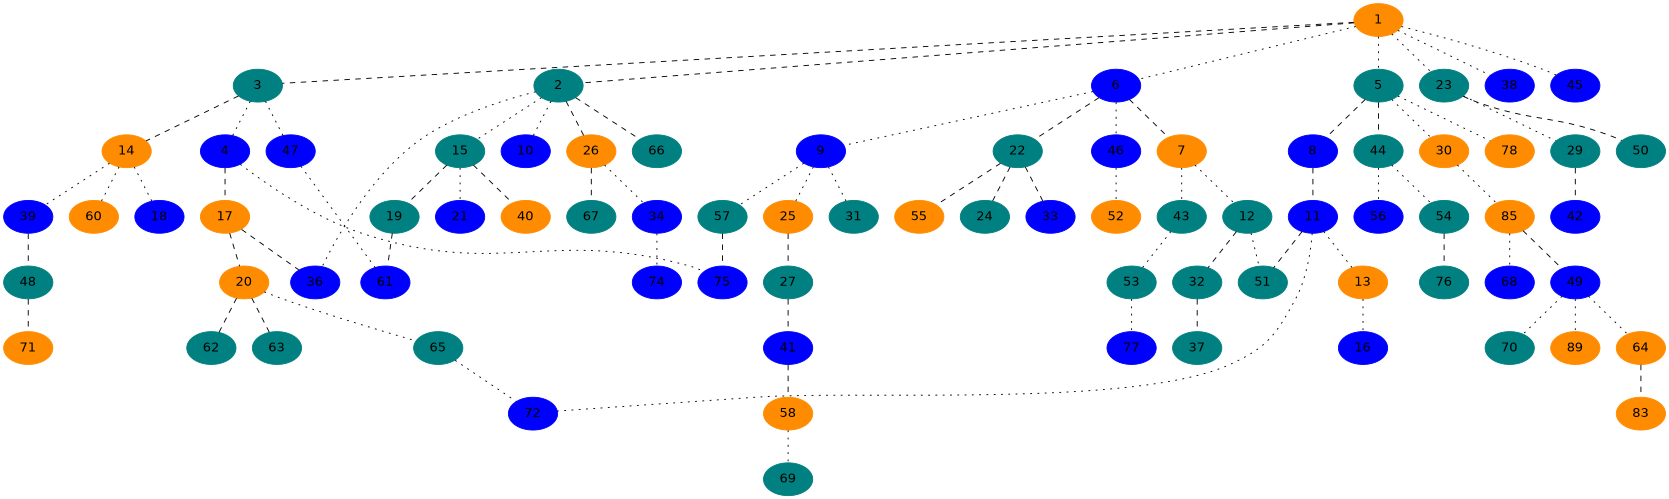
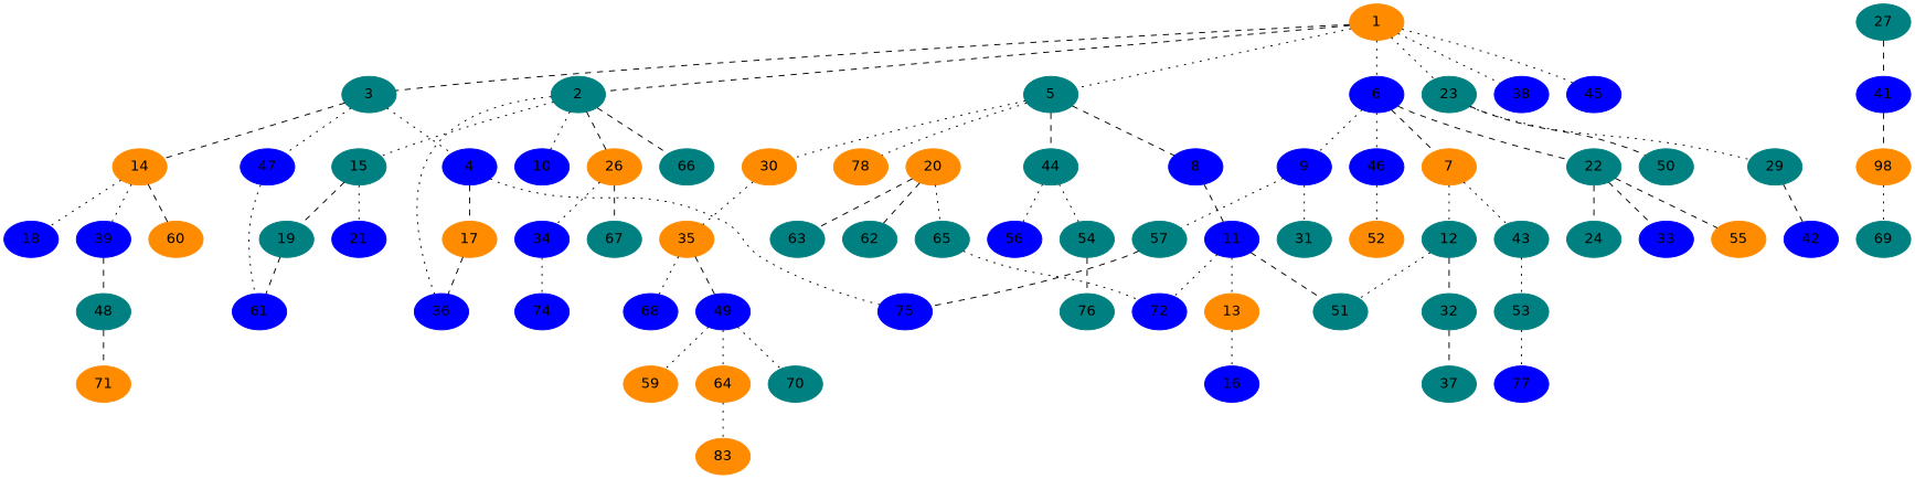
  graph {
    fontname="DejaVu Sans"
    node [color=teal fontname="DejaVu Sans" style=filled]
    edge [fontname="DejaVu Sans" style=dotted]
    1 [color=darkorange]
    2
    3
    5
    6 [color=blue]
    23
    38 [color=blue]
    45 [color=blue]
    10 [color=blue]
    15
    26 [color=darkorange]
    36 [color=blue]
    66
    4 [color=blue]
    14 [color=darkorange]
    47 [color=blue]
    8 [color=blue]
    n18 [color=darkorange label=78]
    30 [color=darkorange]
    44
    7 [color=darkorange]
    9 [color=blue]
    22
    46 [color=blue]
    29
    50
    19
    21 [color=blue]
-   40 [color=darkorange]
    34 [color=blue]
    67
    17 [color=darkorange]
    75 [color=blue]
    18 [color=blue]
    39 [color=blue]
    60 [color=darkorange]
    61 [color=blue]
    20 [color=darkorange]
    11 [color=blue]
-   35 [color=darkorange label=85]
+   35 [color=darkorange]
    54
    56 [color=blue]
    12
    43
-   25 [color=darkorange]
    31
    57
    24
    33 [color=blue]
    55 [color=darkorange]
    52 [color=darkorange]
    51
    32
    53
    13 [color=darkorange]
    72 [color=blue]
    27
    16 [color=blue]
    37
    48
    62
    63
    65
    42 [color=blue]
    41 [color=blue]
    74 [color=blue]
-   58 [color=darkorange]
+   58 [color=darkorange label=98]
    49 [color=blue]
    68 [color=blue]
-   59 [color=darkorange label=89]
+   59 [color=darkorange]
    64 [color=darkorange]
    70
    71 [color=darkorange]
    69
    77 [color=blue]
    76
    n77 [color=darkorange label=83]
    1 -- 2 [style=dashed]
    1 -- 3 [style=dashed]
    1 -- 5
    1 -- 6
    1 -- 23
    1 -- 38
    1 -- 45
    2 -- 10
    2 -- 15
    2 -- 26 [style=dashed]
    2 -- 36
    2 -- 66 [style=dashed]
    3 -- 4
    3 -- 14 [style=dashed]
    3 -- 47
    5 -- 8 [style=dashed]
    5 -- n18
    5 -- 30
    5 -- 44 [style=dashed]
    6 -- 7 [style=dashed]
    6 -- 9
    6 -- 22 [style=dashed]
    6 -- 46
    23 -- 29
    23 -- 50 [style=dashed]
    15 -- 19 [style=dashed]
    15 -- 21
-   15 -- 40 [style=dashed]
    26 -- 34
    26 -- 67 [style=dashed]
    4 -- 17 [style=dashed]
    4 -- 75
    14 -- 18
    14 -- 39
-   14 -- 60
+   14 -- 60 [style=dashed]
    47 -- 61
    8 -- 11 [style=dashed]
    30 -- 35
    44 -- 54
    44 -- 56
    7 -- 12
    7 -- 43
-   9 -- 25
    9 -- 31
    9 -- 57
    22 -- 24 [style=dashed]
    22 -- 33 [style=dashed]
    22 -- 55 [style=dashed]
    46 -- 52
    29 -- 42 [style=dashed]
    19 -- 61 [style=dashed]
    34 -- 74
    17 -- 36 [style=dashed]
-   17 -- 20 [style=dashed]
    39 -- 48 [style=dashed]
    20 -- 62 [style=dashed]
    20 -- 63 [style=dashed]
    20 -- 65
    11 -- 51 [style=dashed]
    11 -- 13
    11 -- 72
    35 -- 49 [style=dashed]
    35 -- 68
    54 -- 76 [style=dashed]
    12 -- 51
    12 -- 32 [style=dashed]
    43 -- 53
-   25 -- 27 [style=dashed]
    57 -- 75 [style=dashed]
    32 -- 37 [style=dashed]
    53 -- 77
    13 -- 16
    27 -- 41 [style=dashed]
    48 -- 71 [style=dashed]
    65 -- 72
    41 -- 58 [style=dashed]
    58 -- 69
    49 -- 59
    49 -- 64
    49 -- 70
-   64 -- n77 [style=dashed]
+   64 -- n77
  }
